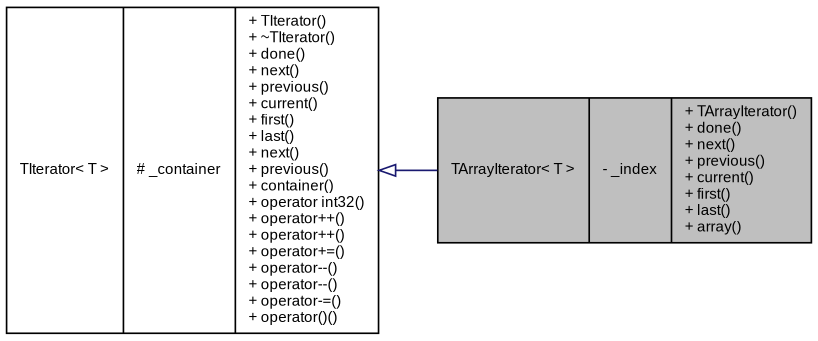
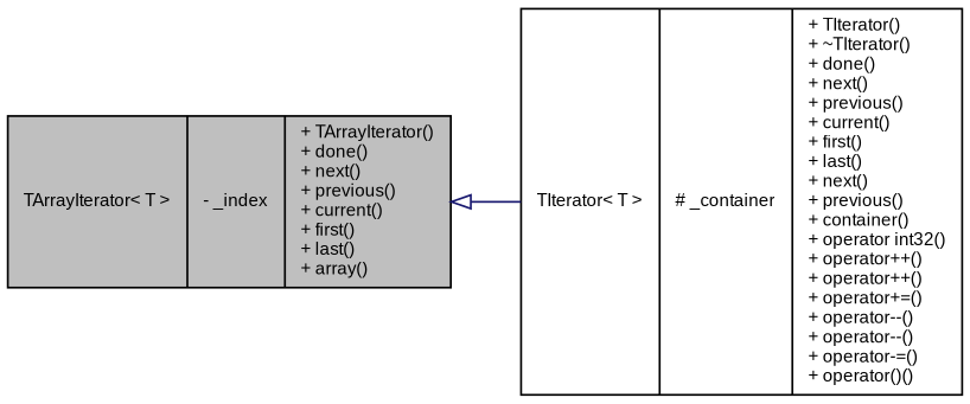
  digraph {
    rankdir=LR
    node [color=black fontname=Arial fontsize=9 shape=record]
    n1 [fillcolor=grey75 fontcolor=black height=0.2 label="{TArrayIterator\< T \>\n|- _index\l|+ TArrayIterator()\l+ done()\l+ next()\l+ previous()\l+ current()\l+ first()\l+ last()\l+ array()\l}" style=filled width=0.4]
    n2 [height=0.2 label="{TIterator\< T \>\n|# _container\l|+ TIterator()\l+ ~TIterator()\l+ done()\l+ next()\l+ previous()\l+ current()\l+ first()\l+ last()\l+ next()\l+ previous()\l+ container()\l+ operator int32()\l+ operator++()\l+ operator++()\l+ operator+=()\l+ operator--()\l+ operator--()\l+ operator-=()\l+ operator()()\l}" width=0.4]
-   n2 -> n1 [arrowtail=empty color=midnightblue dir=back fontname=Arial fontsize=9 labelfontname=Arial labelfontsize=9 style=solid]
+   n1 -> n2 [arrowtail=empty color=midnightblue dir=back fontname=Arial fontsize=9 labelfontname=Arial labelfontsize=9 style=solid]
  }
